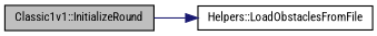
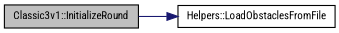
  digraph {
    rankdir=LR
    fontname="Roboto Condensed"
    node [color=black fontname="Roboto Condensed" fontsize=10 shape=record style=filled]
-   n1 [fillcolor=grey75 fontcolor=black height=0.2 label="Classic1v1::InitializeRound" width=0.4]
+   n1 [fillcolor=grey75 fontcolor=black height=0.2 label="Classic3v1::InitializeRound" width=0.4]
    n2 [fillcolor=white height=0.2 label="Helpers::LoadObstaclesFromFile" width=0.4]
    n1 -> n2 [color=midnightblue fontname="Roboto Condensed" fontsize=10 labelfontname=Helvetica labelfontsize=10 style=solid]
  }
